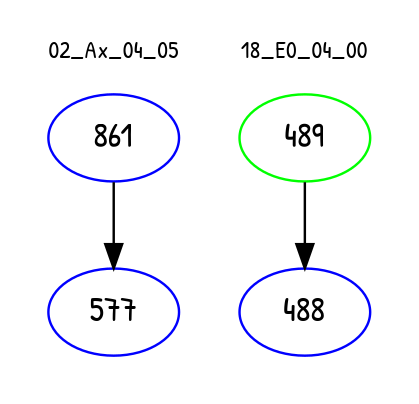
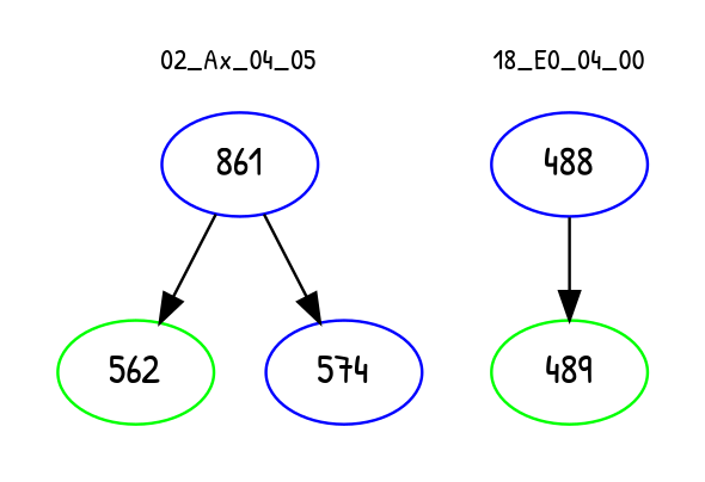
  digraph {
    fontname="Patrick Hand"
    node [color=blue fontname="Patrick Hand"]
    edge [color=black fontname="Patrick Hand"]
    n1 [label=861]
-   n3 [label=577]
+   n2 [color=green label=562]
+   n3 [label=574]
    n4 [label=488]
    n5 [color=green label=489]
    subgraph cluster_1 {
      color=white
      fontsize=10
      label="02_Ax_04_05"
      n1
+     n2
      n3
    }
    subgraph cluster_2 {
      color=white
      fontsize=10
      label="18_E0_04_00"
      n4
      n5
    }
+   n1 -> n2
    n1 -> n3
-   n5 -> n4
+   n4 -> n5
  }
